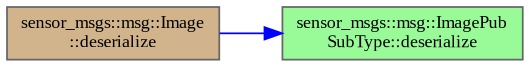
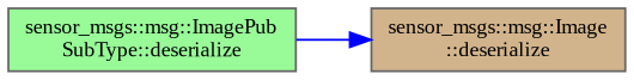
  digraph {
    rankdir=RL
    fontname="Liberation Serif"
    node [fontname="Liberation Serif" fontsize=10 shape=box style=filled]
    n1 [color=gray40 fillcolor=tan fontcolor=black height=0.2 label="sensor_msgs::msg::Image\l::deserialize" width=0.4]
    n2 [color=grey40 fillcolor=palegreen height=0.2 label="sensor_msgs::msg::ImagePub\lSubType::deserialize" width=0.4]
-   n2 -> n1 [color=blue dir=back fontname="Liberation Serif" fontsize=10 labelfontname=Helvetica labelfontsize=10 style=solid]
+   n1 -> n2 [color=blue dir=back fontname="Liberation Serif" fontsize=10 labelfontname=Helvetica labelfontsize=10 style=solid]
  }
